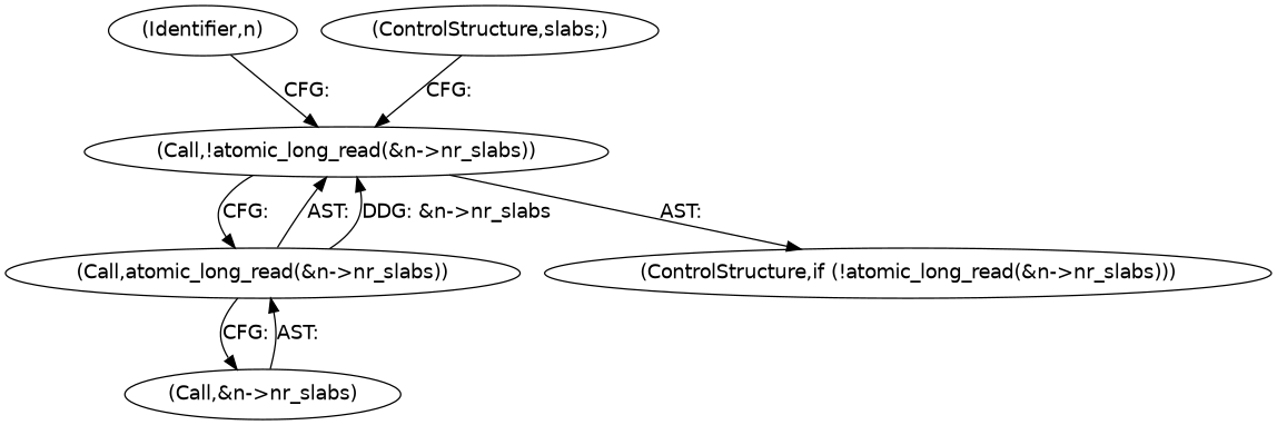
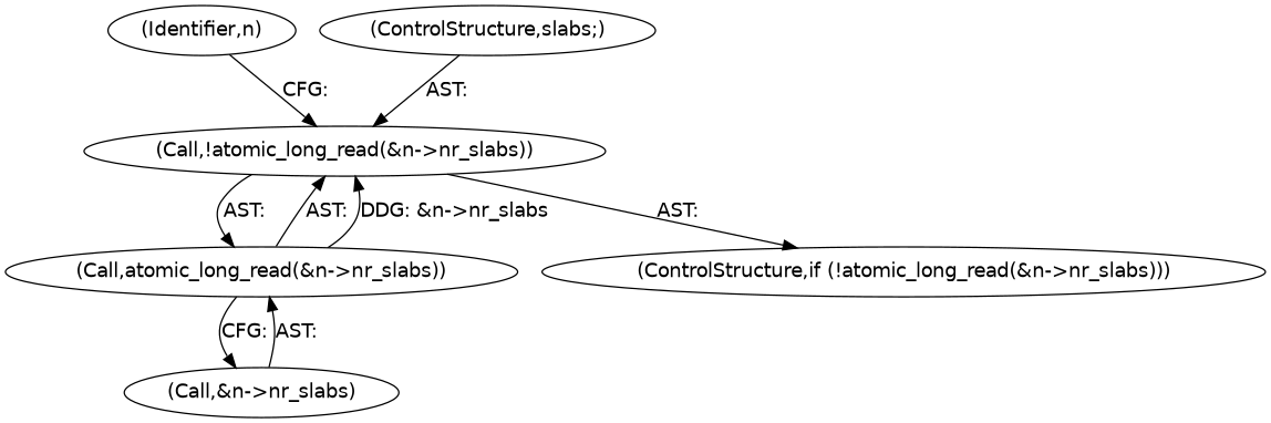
  digraph {
    fontname="DejaVu Sans"
    node [fontname="DejaVu Sans"]
    edge [fontname="DejaVu Sans"]
    n1 [label="(Call,!atomic_long_read(&n->nr_slabs))"]
    n2 [label="(Call,atomic_long_read(&n->nr_slabs))"]
    n3 [label="(ControlStructure,if (!atomic_long_read(&n->nr_slabs)))"]
    n4 [label="(Call,&n->nr_slabs)"]
    n5 [label="(Identifier,n)"]
    n6 [label="(ControlStructure,slabs;)"]
-   n1 -> n2 [label="CFG: "]
+   n1 -> n2 [label="AST: "]
    n1 -> n3 [label="AST: "]
    n2 -> n1 [label="AST: "]
    n2 -> n1 [label="DDG: &n->nr_slabs"]
    n2 -> n4 [label="CFG: "]
    n4 -> n2 [label="AST: "]
    n5 -> n1 [label="CFG: "]
-   n6 -> n1 [label="CFG: "]
+   n6 -> n1 [label="AST: "]
  }
